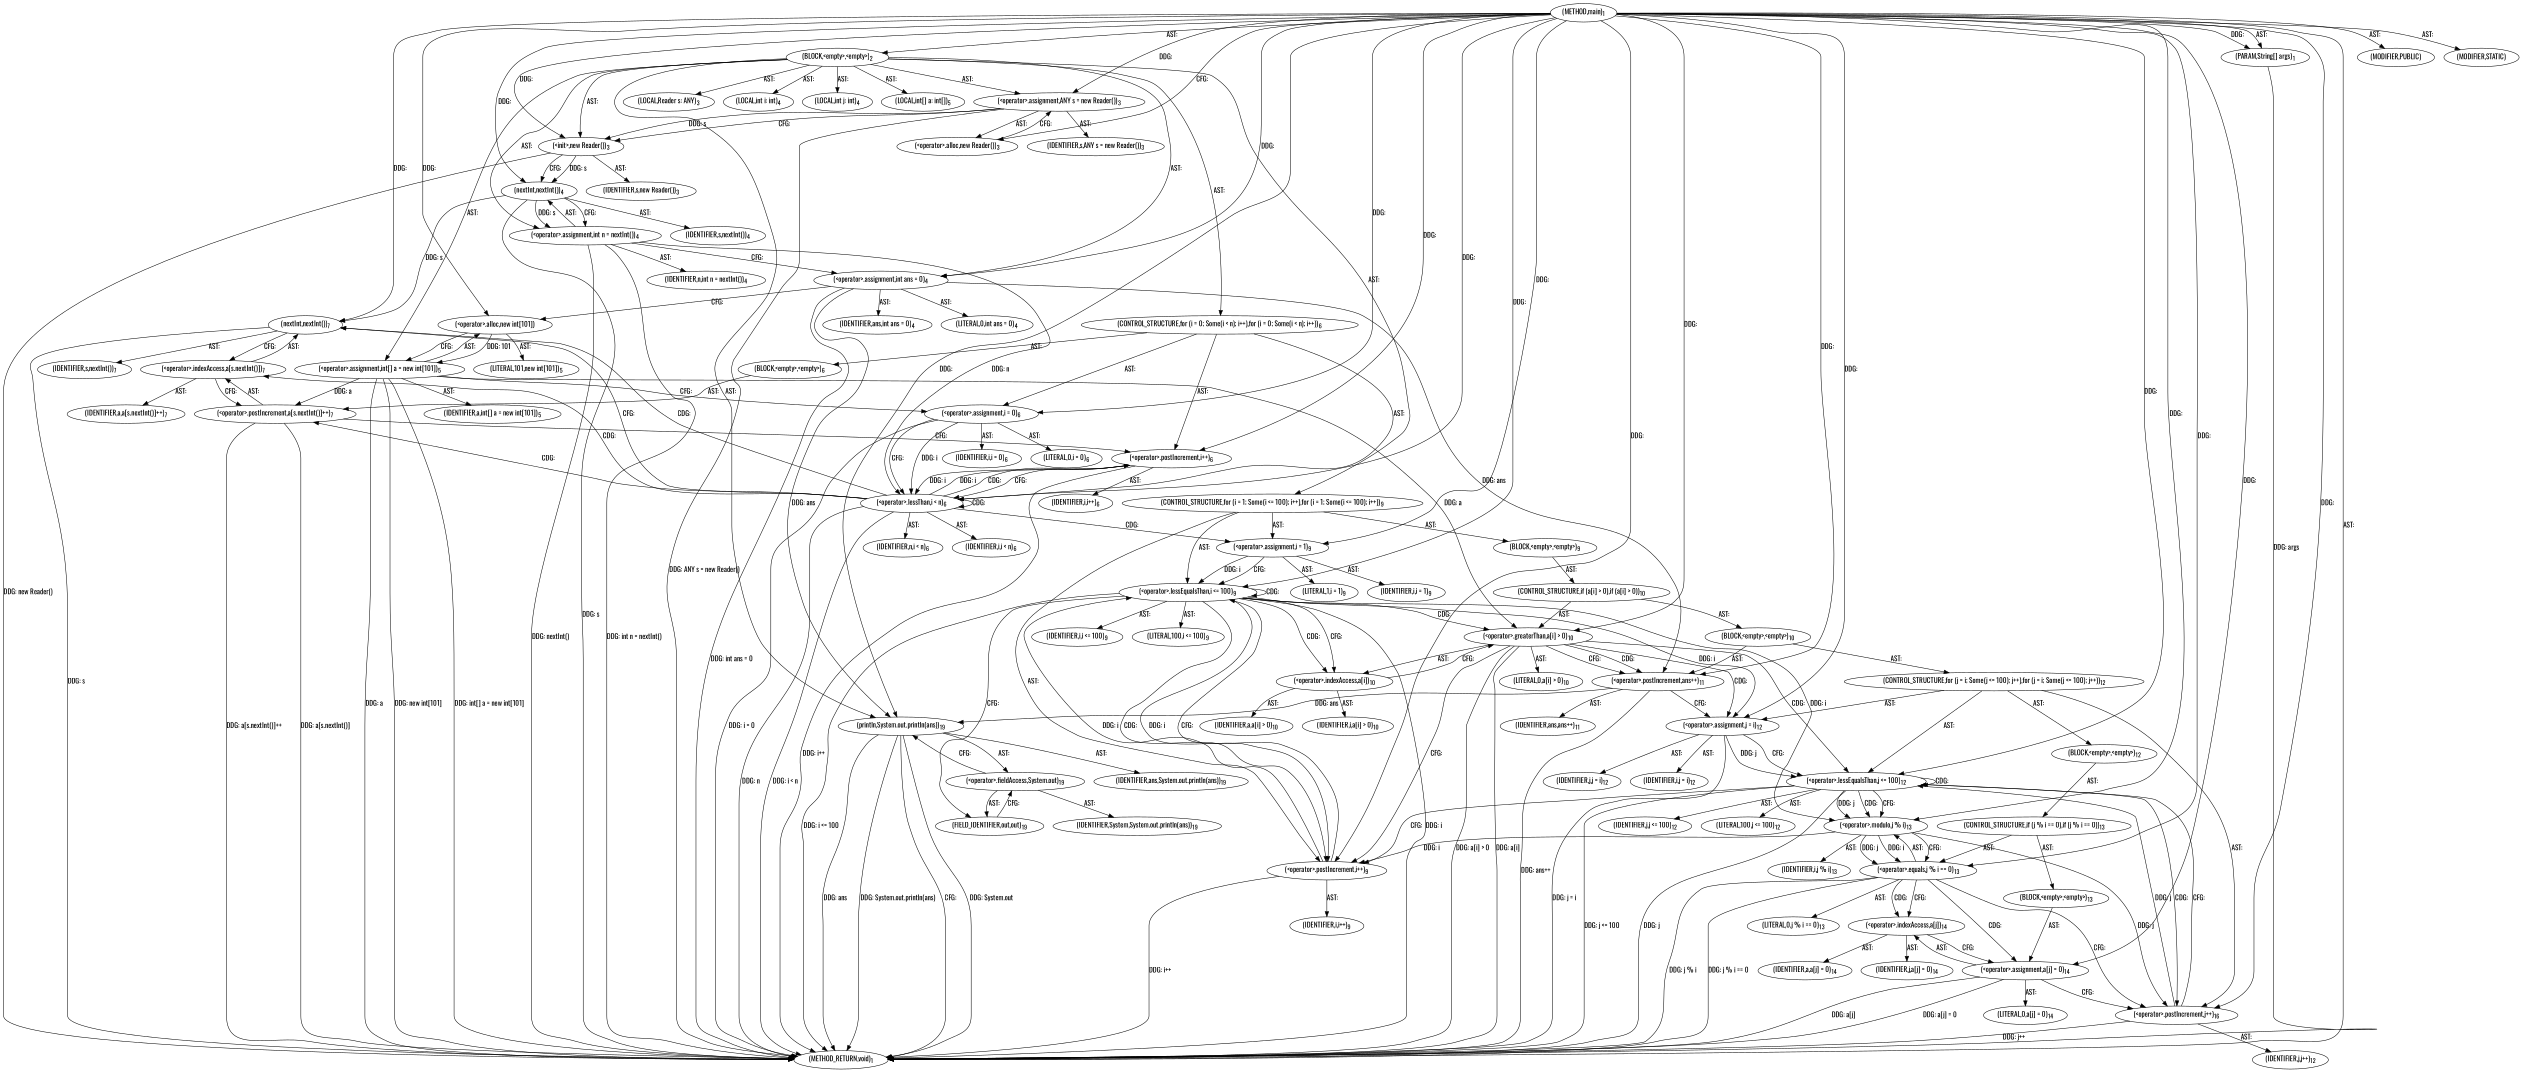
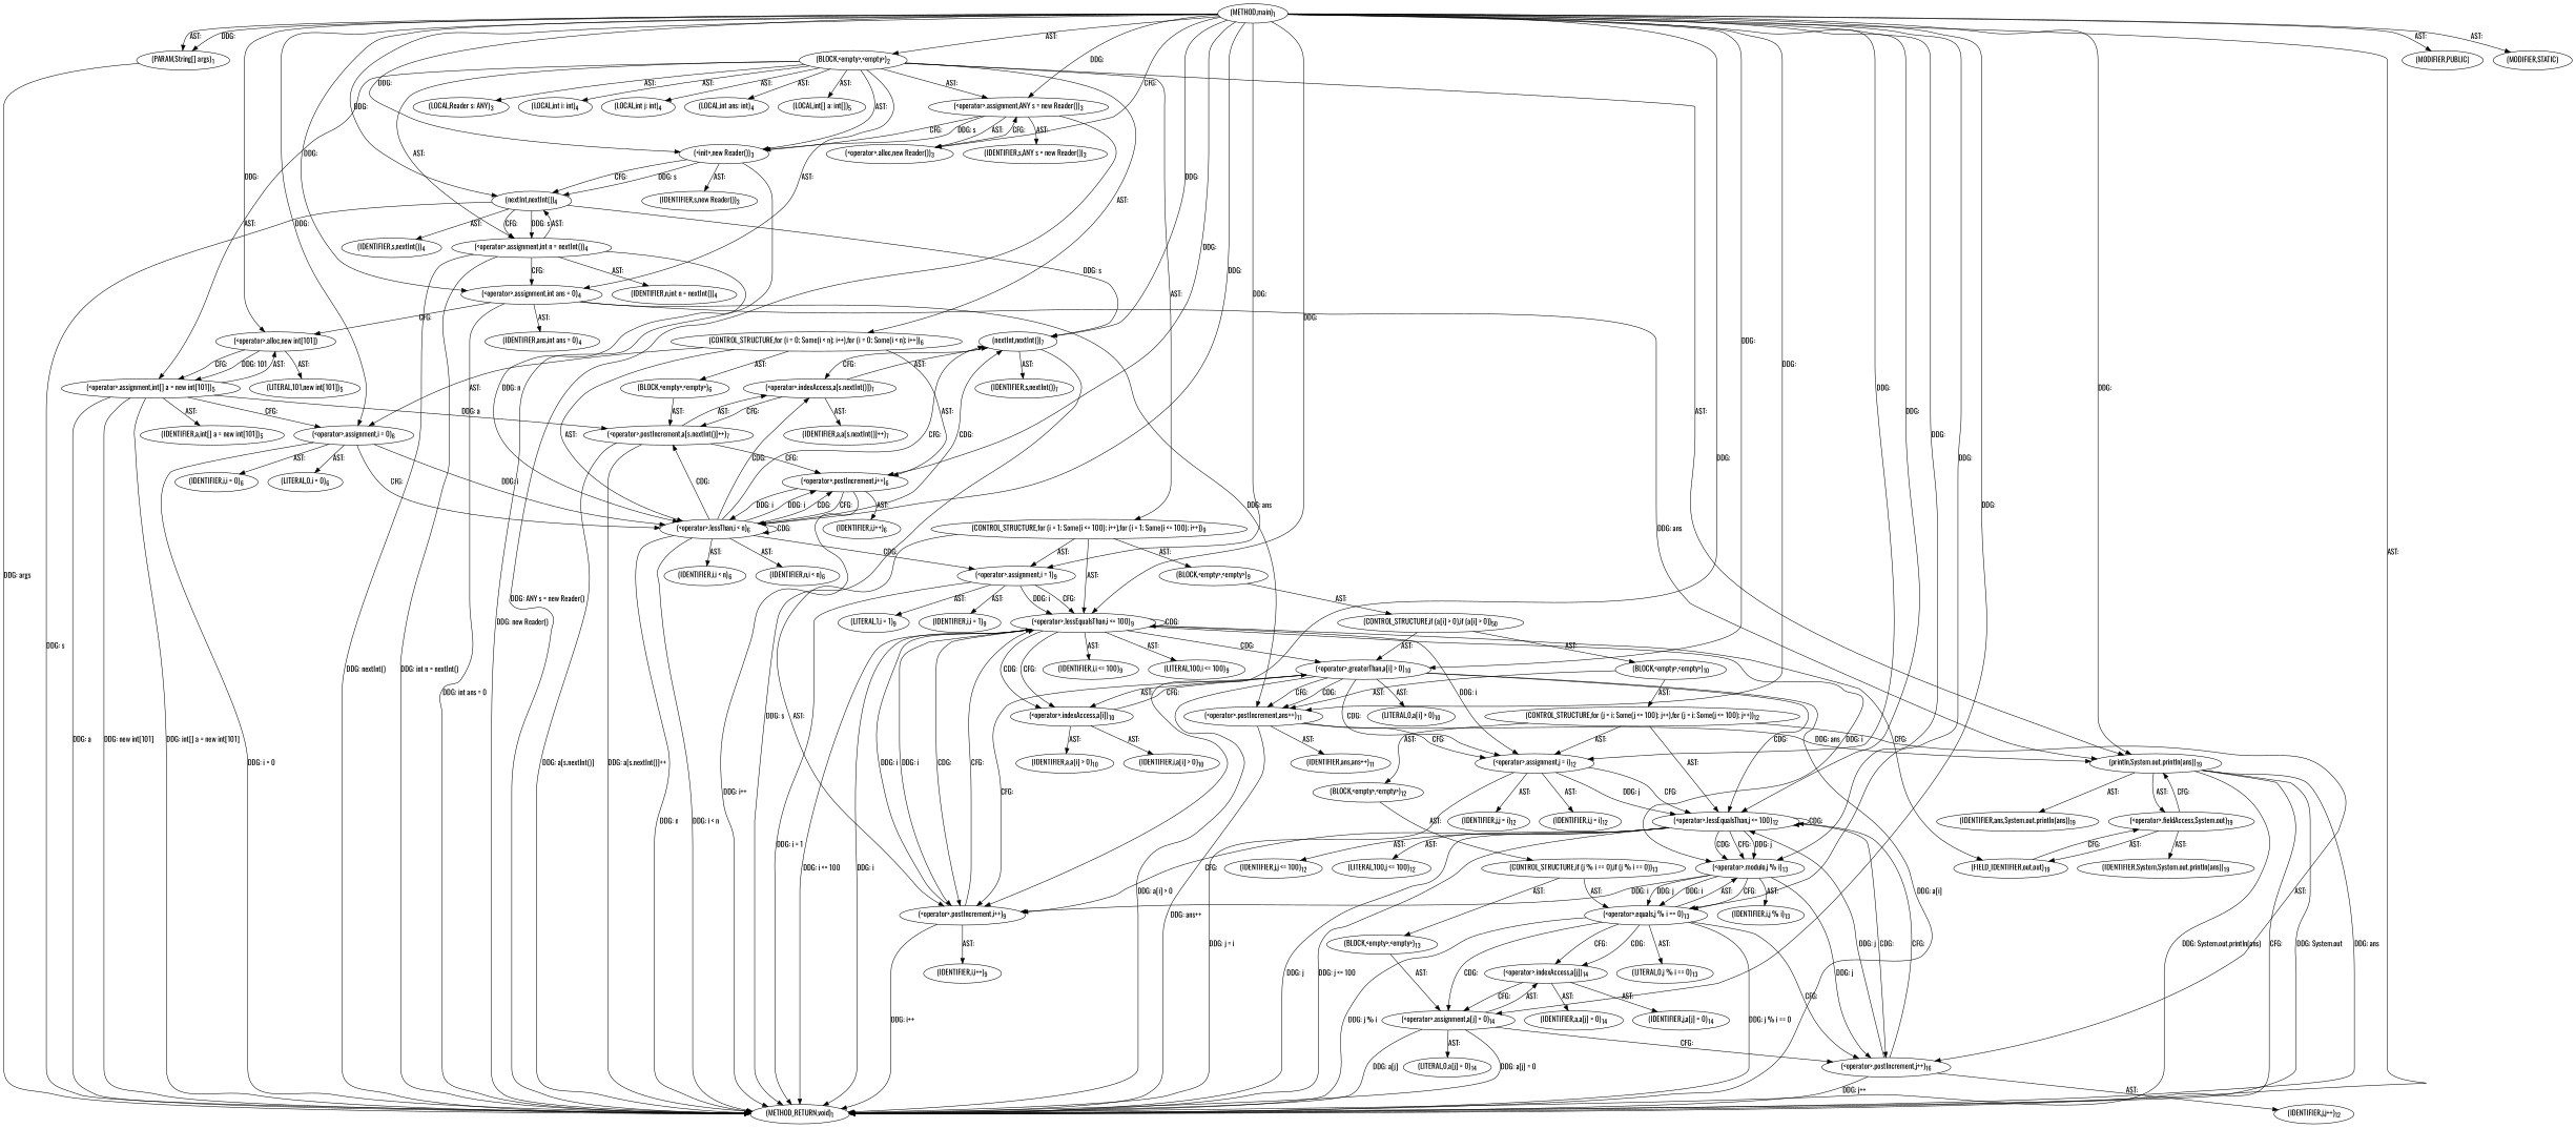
  digraph {
    fontname=Oswald
    node [fontname=Oswald]
    edge [fontname=Oswald]
    n1 [label=<(METHOD,main)<SUB>1</SUB>>]
    n2 [label=<(PARAM,String[] args)<SUB>1</SUB>>]
    n3 [label=<(BLOCK,&lt;empty&gt;,&lt;empty&gt;)<SUB>2</SUB>>]
    n4 [label=<(&lt;operator&gt;.assignment,ANY s = new Reader())<SUB>3</SUB>>]
    n5 [label=<(&lt;operator&gt;.alloc,new Reader())<SUB>3</SUB>>]
    n6 [label=<(&lt;init&gt;,new Reader())<SUB>3</SUB>>]
    n7 [label=<(nextInt,nextInt())<SUB>4</SUB>>]
    n8 [label=<(&lt;operator&gt;.assignment,int ans = 0)<SUB>4</SUB>>]
    n9 [label=<(&lt;operator&gt;.alloc,new int[101])>]
    n10 [label=<(&lt;operator&gt;.assignment,i = 0)<SUB>6</SUB>>]
    n11 [label=<(&lt;operator&gt;.lessThan,i &lt; n)<SUB>6</SUB>>]
    n12 [label=<(&lt;operator&gt;.postIncrement,i++)<SUB>6</SUB>>]
    n13 [label=<(nextInt,nextInt())<SUB>7</SUB>>]
    n14 [label=<(&lt;operator&gt;.assignment,i = 1)<SUB>9</SUB>>]
    n15 [label=<(&lt;operator&gt;.lessEqualsThan,i &lt;= 100)<SUB>9</SUB>>]
    n16 [label=<(&lt;operator&gt;.postIncrement,i++)<SUB>9</SUB>>]
    n17 [label=<(&lt;operator&gt;.greaterThan,a[i] &gt; 0)<SUB>10</SUB>>]
    n18 [label=<(&lt;operator&gt;.postIncrement,ans++)<SUB>11</SUB>>]
    n19 [label=<(&lt;operator&gt;.assignment,j = i)<SUB>12</SUB>>]
    n20 [label=<(&lt;operator&gt;.lessEqualsThan,j &lt;= 100)<SUB>12</SUB>>]
    n21 [label=<(&lt;operator&gt;.postIncrement,j++)<SUB>16</SUB>>]
    n22 [label=<(&lt;operator&gt;.equals,j % i == 0)<SUB>13</SUB>>]
    n23 [label=<(&lt;operator&gt;.modulo,j % i)<SUB>13</SUB>>]
    n24 [label=<(&lt;operator&gt;.assignment,a[j] = 0)<SUB>14</SUB>>]
    n25 [label=<(println,System.out.println(ans))<SUB>19</SUB>>]
    n26 [label=<(MODIFIER,PUBLIC)>]
    n27 [label=<(MODIFIER,STATIC)>]
    n28 [label=<(METHOD_RETURN,void)<SUB>1</SUB>>]
    n29 [label=<(LOCAL,Reader s: ANY)<SUB>3</SUB>>]
    n30 [label=<(LOCAL,int i: int)<SUB>4</SUB>>]
    n31 [label=<(LOCAL,int j: int)<SUB>4</SUB>>]
+   n32 [label=<(LOCAL,int ans: int)<SUB>4</SUB>>]
    n33 [label=<(&lt;operator&gt;.assignment,int n = nextInt())<SUB>4</SUB>>]
    n34 [label=<(LOCAL,int[] a: int[])<SUB>5</SUB>>]
    n35 [label=<(&lt;operator&gt;.assignment,int[] a = new int[101])<SUB>5</SUB>>]
    n36 [label=<(CONTROL_STRUCTURE,for (i = 0; Some(i &lt; n); i++),for (i = 0; Some(i &lt; n); i++))<SUB>6</SUB>>]
    n37 [label=<(CONTROL_STRUCTURE,for (i = 1; Some(i &lt;= 100); i++),for (i = 1; Some(i &lt;= 100); i++))<SUB>9</SUB>>]
    n38 [label=<(IDENTIFIER,s,ANY s = new Reader())<SUB>3</SUB>>]
    n39 [label=<(IDENTIFIER,s,new Reader())<SUB>3</SUB>>]
    n40 [label=<(IDENTIFIER,s,nextInt())<SUB>4</SUB>>]
    n41 [label=<(IDENTIFIER,ans,int ans = 0)<SUB>4</SUB>>]
-   n42 [label=<(LITERAL,0,int ans = 0)<SUB>4</SUB>>]
    n43 [label=<(LITERAL,101,new int[101])<SUB>5</SUB>>]
    n44 [label=<(IDENTIFIER,i,i = 0)<SUB>6</SUB>>]
    n45 [label=<(LITERAL,0,i = 0)<SUB>6</SUB>>]
    n46 [label=<(&lt;operator&gt;.postIncrement,a[s.nextInt()]++)<SUB>7</SUB>>]
    n47 [label=<(IDENTIFIER,i,i &lt; n)<SUB>6</SUB>>]
    n48 [label=<(IDENTIFIER,n,i &lt; n)<SUB>6</SUB>>]
    n49 [label=<(&lt;operator&gt;.indexAccess,a[s.nextInt()])<SUB>7</SUB>>]
    n50 [label=<(IDENTIFIER,i,i++)<SUB>6</SUB>>]
    n51 [label=<(IDENTIFIER,s,nextInt())<SUB>7</SUB>>]
    n52 [label=<(IDENTIFIER,i,i = 1)<SUB>9</SUB>>]
    n53 [label=<(LITERAL,1,i = 1)<SUB>9</SUB>>]
    n54 [label=<(IDENTIFIER,i,i &lt;= 100)<SUB>9</SUB>>]
    n55 [label=<(LITERAL,100,i &lt;= 100)<SUB>9</SUB>>]
    n56 [label=<(&lt;operator&gt;.indexAccess,a[i])<SUB>10</SUB>>]
    n57 [label=<(FIELD_IDENTIFIER,out,out)<SUB>19</SUB>>]
    n58 [label=<(IDENTIFIER,i,i++)<SUB>9</SUB>>]
    n59 [label=<(LITERAL,0,a[i] &gt; 0)<SUB>10</SUB>>]
    n60 [label=<(IDENTIFIER,ans,ans++)<SUB>11</SUB>>]
    n61 [label=<(IDENTIFIER,j,j = i)<SUB>12</SUB>>]
    n62 [label=<(IDENTIFIER,i,j = i)<SUB>12</SUB>>]
    n63 [label=<(IDENTIFIER,j,j &lt;= 100)<SUB>12</SUB>>]
    n64 [label=<(LITERAL,100,j &lt;= 100)<SUB>12</SUB>>]
    n65 [label=<(IDENTIFIER,j,j++)<SUB>12</SUB>>]
    n66 [label=<(LITERAL,0,j % i == 0)<SUB>13</SUB>>]
    n67 [label=<(&lt;operator&gt;.indexAccess,a[j])<SUB>14</SUB>>]
    n68 [label=<(IDENTIFIER,i,j % i)<SUB>13</SUB>>]
    n69 [label=<(LITERAL,0,a[j] = 0)<SUB>14</SUB>>]
    n70 [label=<(&lt;operator&gt;.fieldAccess,System.out)<SUB>19</SUB>>]
    n71 [label=<(IDENTIFIER,ans,System.out.println(ans))<SUB>19</SUB>>]
    n72 [label=<(IDENTIFIER,n,int n = nextInt())<SUB>4</SUB>>]
    n73 [label=<(IDENTIFIER,a,int[] a = new int[101])<SUB>5</SUB>>]
    n74 [label=<(BLOCK,&lt;empty&gt;,&lt;empty&gt;)<SUB>6</SUB>>]
    n75 [label=<(BLOCK,&lt;empty&gt;,&lt;empty&gt;)<SUB>9</SUB>>]
    n76 [label=<(IDENTIFIER,a,a[s.nextInt()]++)<SUB>7</SUB>>]
-   n77 [label=<(CONTROL_STRUCTURE,if (a[i] &gt; 0),if (a[i] &gt; 0))<SUB>10</SUB>>]
+   n77 [label=<(CONTROL_STRUCTURE,if (a[i] &gt; 0),if (a[i] &gt; 0))<SUB>50</SUB>>]
    n78 [label=<(IDENTIFIER,a,a[i] &gt; 0)<SUB>10</SUB>>]
    n79 [label=<(IDENTIFIER,i,a[i] &gt; 0)<SUB>10</SUB>>]
    n80 [label=<(BLOCK,&lt;empty&gt;,&lt;empty&gt;)<SUB>10</SUB>>]
    n81 [label=<(CONTROL_STRUCTURE,for (j = i; Some(j &lt;= 100); j++),for (j = i; Some(j &lt;= 100); j++))<SUB>12</SUB>>]
    n82 [label=<(BLOCK,&lt;empty&gt;,&lt;empty&gt;)<SUB>12</SUB>>]
    n83 [label=<(CONTROL_STRUCTURE,if (j % i == 0),if (j % i == 0))<SUB>13</SUB>>]
    n84 [label=<(BLOCK,&lt;empty&gt;,&lt;empty&gt;)<SUB>13</SUB>>]
    n85 [label=<(IDENTIFIER,a,a[j] = 0)<SUB>14</SUB>>]
    n86 [label=<(IDENTIFIER,j,a[j] = 0)<SUB>14</SUB>>]
    n87 [label=<(IDENTIFIER,System,System.out.println(ans))<SUB>19</SUB>>]
    n1 -> n2 [label="AST: "]
    n1 -> n2 [label="DDG: "]
    n1 -> n3 [label="AST: "]
    n1 -> n4 [label="DDG: "]
    n1 -> n5 [label="CFG: "]
    n1 -> n6 [label="DDG: "]
    n1 -> n7 [label="DDG: "]
    n1 -> n8 [label="DDG: "]
    n1 -> n9 [label="DDG: "]
    n1 -> n10 [label="DDG: "]
    n1 -> n11 [label="DDG: "]
    n1 -> n12 [label="DDG: "]
    n1 -> n13 [label="DDG: "]
    n1 -> n14 [label="DDG: "]
    n1 -> n15 [label="DDG: "]
    n1 -> n16 [label="DDG: "]
    n1 -> n17 [label="DDG: "]
    n1 -> n18 [label="DDG: "]
    n1 -> n19 [label="DDG: "]
    n1 -> n20 [label="DDG: "]
-   n1 -> n21 [label="DDG: "]
    n1 -> n22 [label="DDG: "]
    n1 -> n23 [label="DDG: "]
    n1 -> n24 [label="DDG: "]
    n1 -> n25 [label="DDG: "]
    n1 -> n26 [label="AST: "]
    n1 -> n27 [label="AST: "]
    n1 -> n28 [label="AST: "]
    n2 -> n28 [label="DDG: args"]
    n3 -> n4 [label="AST: "]
    n3 -> n6 [label="AST: "]
    n3 -> n8 [label="AST: "]
    n3 -> n25 [label="AST: "]
    n3 -> n29 [label="AST: "]
    n3 -> n30 [label="AST: "]
    n3 -> n31 [label="AST: "]
+   n3 -> n32 [label="AST: "]
    n3 -> n33 [label="AST: "]
    n3 -> n34 [label="AST: "]
    n3 -> n35 [label="AST: "]
    n3 -> n36 [label="AST: "]
    n3 -> n37 [label="AST: "]
    n4 -> n5 [label="AST: "]
    n4 -> n6 [label="CFG: "]
    n4 -> n6 [label="DDG: s"]
    n4 -> n28 [label="DDG: ANY s = new Reader()"]
    n4 -> n38 [label="AST: "]
    n5 -> n4 [label="CFG: "]
    n6 -> n7 [label="CFG: "]
    n6 -> n7 [label="DDG: s"]
    n6 -> n28 [label="DDG: new Reader()"]
    n6 -> n39 [label="AST: "]
    n7 -> n13 [label="DDG: s"]
    n7 -> n28 [label="DDG: s"]
    n7 -> n33 [label="CFG: "]
    n7 -> n33 [label="DDG: s"]
    n7 -> n40 [label="AST: "]
    n8 -> n9 [label="CFG: "]
    n8 -> n18 [label="DDG: ans"]
    n8 -> n25 [label="DDG: ans"]
    n8 -> n28 [label="DDG: int ans = 0"]
    n8 -> n41 [label="AST: "]
-   n8 -> n42 [label="AST: "]
    n9 -> n35 [label="CFG: "]
    n9 -> n35 [label="DDG: 101"]
    n9 -> n43 [label="AST: "]
    n10 -> n11 [label="CFG: "]
    n10 -> n11 [label="DDG: i"]
    n10 -> n28 [label="DDG: i = 0"]
    n10 -> n44 [label="AST: "]
    n10 -> n45 [label="AST: "]
    n11 -> n11 [label="CDG: "]
    n11 -> n12 [label="DDG: i"]
    n11 -> n12 [label="CDG: "]
    n11 -> n13 [label="CFG: "]
    n11 -> n13 [label="CDG: "]
    n11 -> n14 [label="CDG: "]
    n11 -> n28 [label="DDG: n"]
    n11 -> n28 [label="DDG: i &lt; n"]
    n11 -> n46 [label="CDG: "]
    n11 -> n47 [label="AST: "]
    n11 -> n48 [label="AST: "]
    n11 -> n49 [label="CDG: "]
    n12 -> n11 [label="CFG: "]
    n12 -> n11 [label="DDG: i"]
    n12 -> n28 [label="DDG: i++"]
    n12 -> n50 [label="AST: "]
    n13 -> n28 [label="DDG: s"]
    n13 -> n49 [label="CFG: "]
    n13 -> n51 [label="AST: "]
    n14 -> n15 [label="CFG: "]
    n14 -> n15 [label="DDG: i"]
+   n14 -> n28 [label="DDG: i = 1"]
    n14 -> n52 [label="AST: "]
    n14 -> n53 [label="AST: "]
    n15 -> n15 [label="CDG: "]
    n15 -> n16 [label="DDG: i"]
    n15 -> n16 [label="CDG: "]
    n15 -> n17 [label="CDG: "]
    n15 -> n19 [label="DDG: i"]
    n15 -> n23 [label="DDG: i"]
    n15 -> n28 [label="DDG: i"]
    n15 -> n28 [label="DDG: i &lt;= 100"]
    n15 -> n54 [label="AST: "]
    n15 -> n55 [label="AST: "]
    n15 -> n56 [label="CFG: "]
    n15 -> n56 [label="CDG: "]
    n15 -> n57 [label="CFG: "]
    n16 -> n15 [label="CFG: "]
    n16 -> n15 [label="DDG: i"]
    n16 -> n28 [label="DDG: i++"]
    n16 -> n58 [label="AST: "]
    n17 -> n16 [label="CFG: "]
    n17 -> n18 [label="CFG: "]
    n17 -> n18 [label="CDG: "]
    n17 -> n19 [label="CDG: "]
    n17 -> n20 [label="CDG: "]
    n17 -> n28 [label="DDG: a[i]"]
    n17 -> n28 [label="DDG: a[i] &gt; 0"]
    n17 -> n56 [label="AST: "]
    n17 -> n59 [label="AST: "]
    n18 -> n19 [label="CFG: "]
    n18 -> n25 [label="DDG: ans"]
    n18 -> n28 [label="DDG: ans++"]
    n18 -> n60 [label="AST: "]
    n19 -> n20 [label="CFG: "]
    n19 -> n20 [label="DDG: j"]
    n19 -> n28 [label="DDG: j = i"]
    n19 -> n61 [label="AST: "]
    n19 -> n62 [label="AST: "]
    n20 -> n16 [label="CFG: "]
    n20 -> n20 [label="CDG: "]
    n20 -> n21 [label="CDG: "]
    n20 -> n23 [label="CFG: "]
    n20 -> n23 [label="DDG: j"]
    n20 -> n23 [label="CDG: "]
    n20 -> n28 [label="DDG: j"]
    n20 -> n28 [label="DDG: j &lt;= 100"]
    n20 -> n63 [label="AST: "]
    n20 -> n64 [label="AST: "]
    n21 -> n20 [label="CFG: "]
    n21 -> n20 [label="DDG: j"]
    n21 -> n28 [label="DDG: j++"]
    n21 -> n65 [label="AST: "]
    n22 -> n21 [label="CFG: "]
    n22 -> n23 [label="AST: "]
    n22 -> n24 [label="CDG: "]
    n22 -> n28 [label="DDG: j % i"]
    n22 -> n28 [label="DDG: j % i == 0"]
    n22 -> n66 [label="AST: "]
    n22 -> n67 [label="CFG: "]
    n22 -> n67 [label="CDG: "]
    n23 -> n16 [label="DDG: i"]
    n23 -> n21 [label="DDG: j"]
    n23 -> n22 [label="CFG: "]
    n23 -> n22 [label="DDG: j"]
    n23 -> n22 [label="DDG: i"]
    n23 -> n68 [label="AST: "]
    n24 -> n21 [label="CFG: "]
    n24 -> n28 [label="DDG: a[j]"]
    n24 -> n28 [label="DDG: a[j] = 0"]
    n24 -> n67 [label="AST: "]
    n24 -> n69 [label="AST: "]
    n25 -> n28 [label="CFG: "]
    n25 -> n28 [label="DDG: System.out"]
    n25 -> n28 [label="DDG: ans"]
    n25 -> n28 [label="DDG: System.out.println(ans)"]
    n25 -> n70 [label="AST: "]
    n25 -> n71 [label="AST: "]
    n33 -> n7 [label="AST: "]
    n33 -> n8 [label="CFG: "]
    n33 -> n11 [label="DDG: n"]
    n33 -> n28 [label="DDG: nextInt()"]
    n33 -> n28 [label="DDG: int n = nextInt()"]
    n33 -> n72 [label="AST: "]
    n35 -> n9 [label="AST: "]
    n35 -> n10 [label="CFG: "]
-   n35 -> n17 [label="DDG: a"]
    n35 -> n28 [label="DDG: a"]
    n35 -> n28 [label="DDG: new int[101]"]
    n35 -> n28 [label="DDG: int[] a = new int[101]"]
    n35 -> n46 [label="DDG: a"]
    n35 -> n73 [label="AST: "]
    n36 -> n10 [label="AST: "]
    n36 -> n11 [label="AST: "]
    n36 -> n12 [label="AST: "]
    n36 -> n74 [label="AST: "]
    n37 -> n14 [label="AST: "]
    n37 -> n15 [label="AST: "]
    n37 -> n16 [label="AST: "]
    n37 -> n75 [label="AST: "]
    n46 -> n12 [label="CFG: "]
    n46 -> n28 [label="DDG: a[s.nextInt()]"]
    n46 -> n28 [label="DDG: a[s.nextInt()]++"]
    n46 -> n49 [label="AST: "]
    n49 -> n13 [label="AST: "]
    n49 -> n46 [label="CFG: "]
    n49 -> n76 [label="AST: "]
    n56 -> n17 [label="CFG: "]
    n56 -> n78 [label="AST: "]
    n56 -> n79 [label="AST: "]
    n57 -> n70 [label="CFG: "]
    n67 -> n24 [label="CFG: "]
    n67 -> n85 [label="AST: "]
    n67 -> n86 [label="AST: "]
    n70 -> n25 [label="CFG: "]
    n70 -> n57 [label="AST: "]
    n70 -> n87 [label="AST: "]
    n74 -> n46 [label="AST: "]
    n75 -> n77 [label="AST: "]
    n77 -> n17 [label="AST: "]
    n77 -> n80 [label="AST: "]
    n80 -> n18 [label="AST: "]
    n80 -> n81 [label="AST: "]
    n81 -> n19 [label="AST: "]
    n81 -> n20 [label="AST: "]
    n81 -> n21 [label="AST: "]
    n81 -> n82 [label="AST: "]
    n82 -> n83 [label="AST: "]
    n83 -> n22 [label="AST: "]
    n83 -> n84 [label="AST: "]
    n84 -> n24 [label="AST: "]
  }
